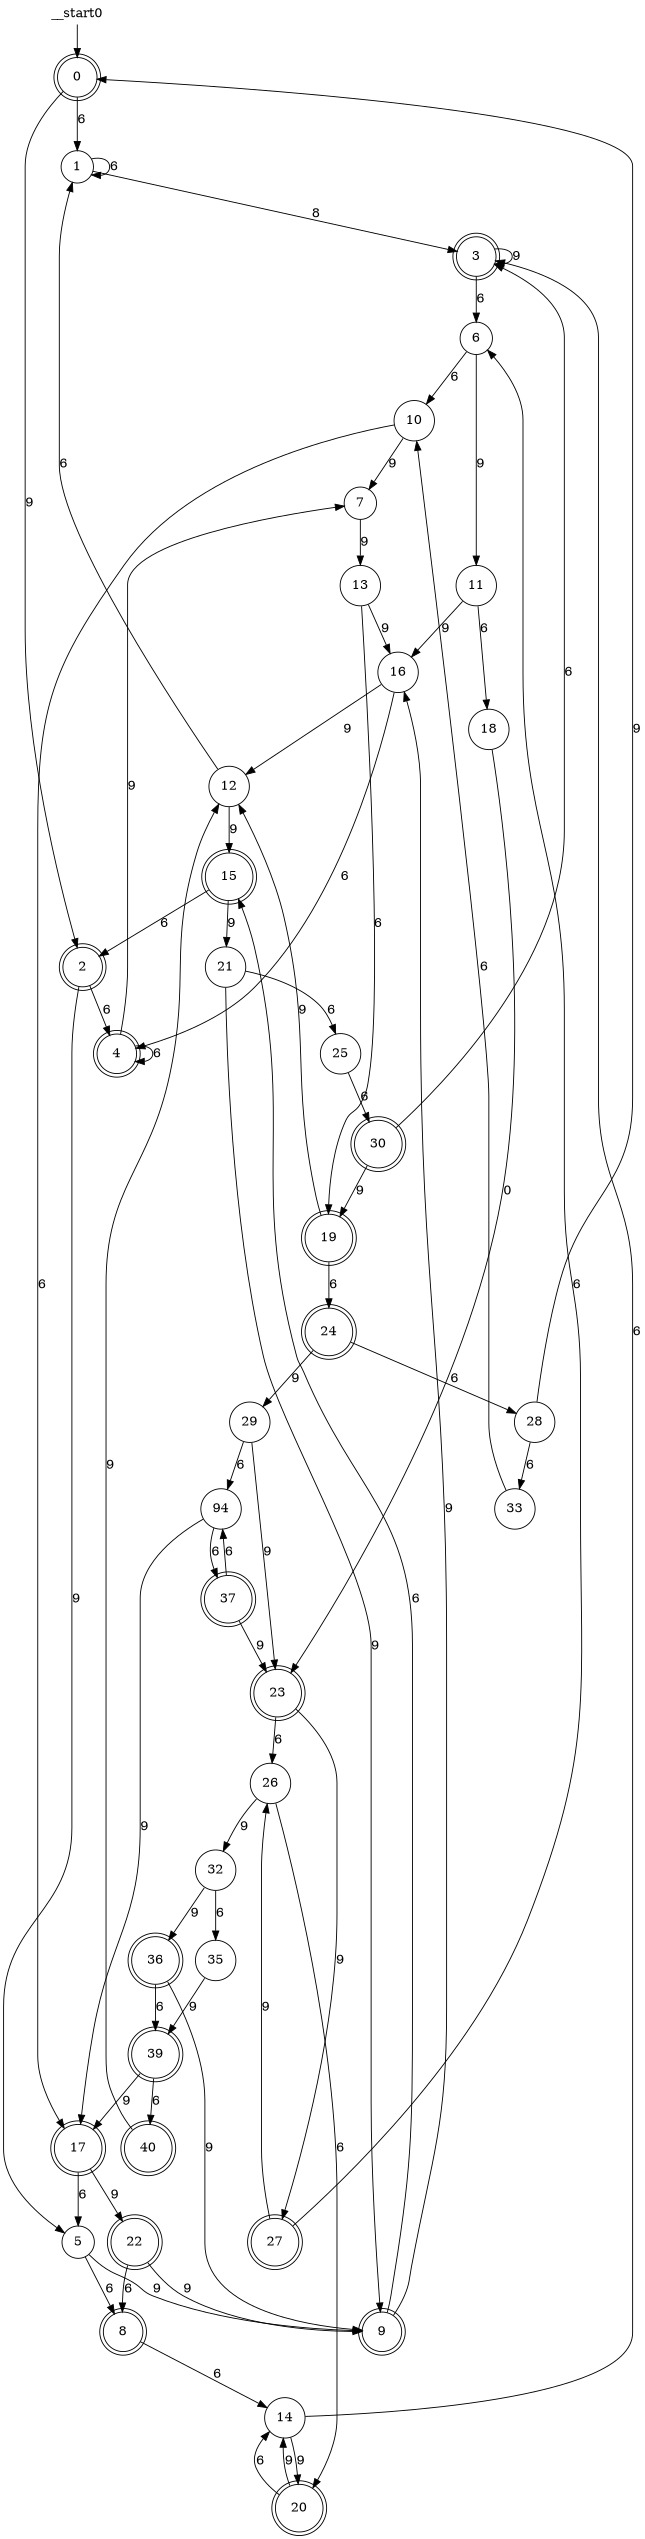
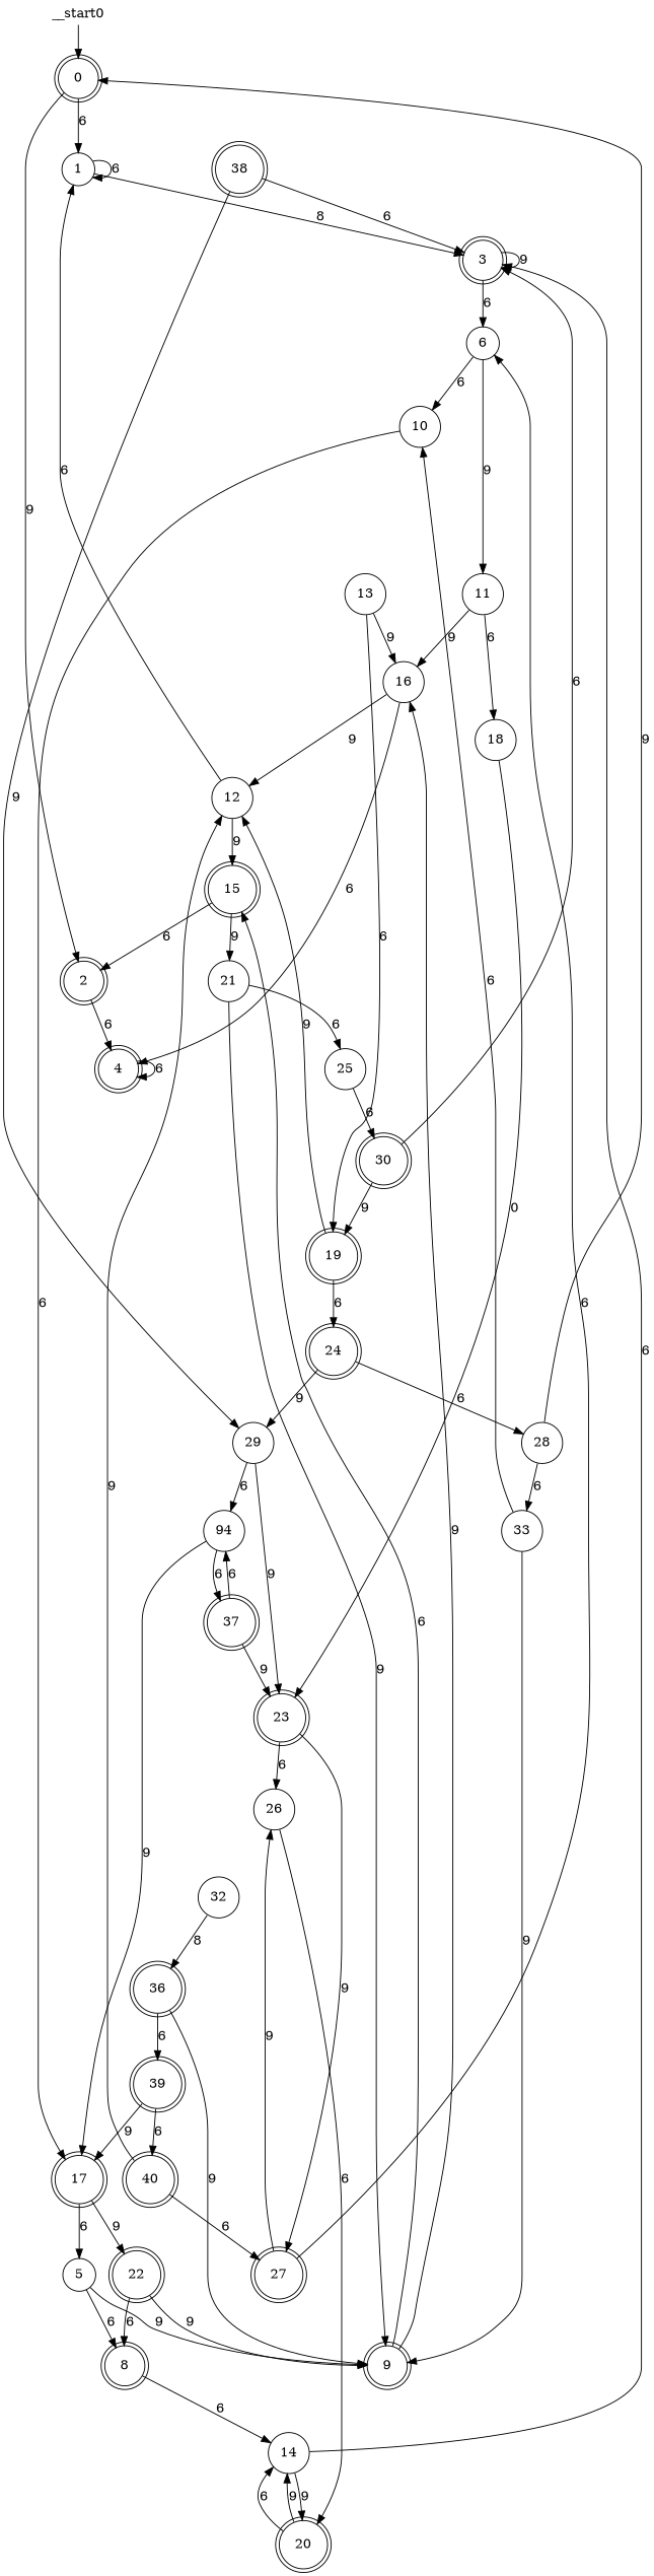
  digraph {
    node [shape=doublecircle]
    n1 [label=0]
    n2 [label=1 shape=circle]
    n3 [label=2]
    n4 [label=3]
    n5 [label=4]
    n6 [label=5 shape=circle]
    n7 [label=6 shape=circle]
-   n8 [label=7 shape=circle]
    n9 [label=8]
    n10 [label=9]
    n11 [label=10 shape=circle]
    n12 [label=11 shape=circle]
    n13 [label=13 shape=circle]
    n14 [label=14 shape=circle]
    n15 [label=15]
    n16 [label=16 shape=circle]
    n17 [label=17]
    n18 [label=18 shape=circle]
    n19 [label=12 shape=circle]
    n20 [label=19]
    n21 [label=20]
    n22 [label=21 shape=circle]
    n23 [label=22]
    n24 [label=23]
    n25 [label=24]
    n26 [label=25 shape=circle]
    n27 [label=26 shape=circle]
    n28 [label=27]
    n29 [label=28 shape=circle]
    n30 [label=29 shape=circle]
    n31 [label=30]
    n32 [label=32 shape=circle]
    n33 [label=33 shape=circle]
    n34 [label=94 shape=circle]
-   n35 [label=35 shape=circle]
    n36 [label=36]
    n37 [label=37]
    n38 [label=39]
+   n39 [label=38]
    n40 [label=40]
    __start0 [height=0 shape=none width=0]
    n1 -> n2 [label=6]
    n1 -> n3 [label=9]
    n2 -> n2 [label=6]
    n2 -> n4 [label=8]
    n3 -> n5 [label=6]
-   n3 -> n6 [label=9]
    n4 -> n4 [label=9]
    n4 -> n7 [label=6]
    n5 -> n5 [label=6]
-   n5 -> n8 [label=9]
    n6 -> n9 [label=6]
    n6 -> n10 [label=9]
    n7 -> n11 [label=6]
    n7 -> n12 [label=9]
-   n8 -> n13 [label=9]
    n9 -> n14 [label=6]
    n10 -> n15 [label=6]
    n10 -> n16 [label=9]
-   n11 -> n8 [label=9]
    n11 -> n17 [label=6]
    n12 -> n16 [label=9]
    n12 -> n18 [label=6]
    n13 -> n16 [label=9]
    n13 -> n20 [label=6]
    n14 -> n4 [label=6]
    n14 -> n21 [label=9]
    n15 -> n3 [label=6]
    n15 -> n22 [label=9]
    n16 -> n5 [label=6]
    n16 -> n19 [label=9]
    n17 -> n6 [label=6]
    n17 -> n23 [label=9]
    n18 -> n24 [label=0]
    n19 -> n2 [label=6]
    n19 -> n15 [label=9]
    n20 -> n19 [label=9]
    n20 -> n25 [label=6]
    n21 -> n14 [label=6]
    n21 -> n14 [label=9]
    n22 -> n10 [label=9]
    n22 -> n26 [label=6]
    n23 -> n9 [label=6]
    n23 -> n10 [label=9]
    n24 -> n27 [label=6]
    n24 -> n28 [label=9]
    n25 -> n29 [label=6]
    n25 -> n30 [label=9]
    n26 -> n31 [label=6]
    n27 -> n21 [label=6]
-   n27 -> n32 [label=9]
    n28 -> n7 [label=6]
    n28 -> n27 [label=9]
    n29 -> n1 [label=9]
    n29 -> n33 [label=6]
    n30 -> n24 [label=9]
    n30 -> n34 [label=6]
    n31 -> n4 [label=6]
    n31 -> n20 [label=9]
-   n32 -> n35 [label=6]
-   n32 -> n36 [label=9]
+   n32 -> n36 [label=8]
+   n33 -> n10 [label=9]
    n33 -> n11 [label=6]
    n34 -> n17 [label=9]
    n34 -> n37 [label=6]
-   n35 -> n38 [label=9]
    n36 -> n10 [label=9]
    n36 -> n38 [label=6]
    n37 -> n24 [label=9]
    n37 -> n34 [label=6]
    n38 -> n17 [label=9]
    n38 -> n40 [label=6]
+   n39 -> n4 [label=6]
+   n39 -> n30 [label=9]
    n40 -> n19 [label=9]
+   n40 -> n28 [label=6]
    __start0 -> n1
  }
